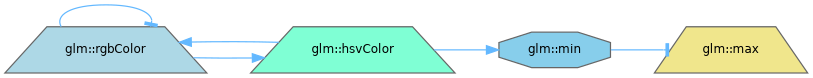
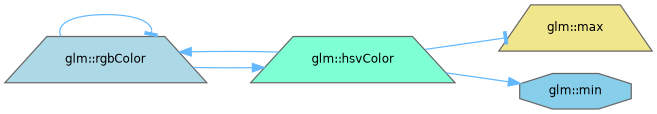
  digraph {
    rankdir=LR
    node [color=grey40 fontname=Helvetica fontsize=10 shape=trapezium style=filled]
    edge [arrowhead=normal color=steelblue1 fontname=Helvetica fontsize=10 labelfontname=Helvetica labelfontsize=10 style=solid]
    n1 [fillcolor=lightblue height=0.2 label="glm::rgbColor" width=0.4]
    n2 [fillcolor=aquamarine height=0.2 label="glm::hsvColor" width=0.4]
    n3 [fillcolor=khaki height=0.2 label="glm::max" width=0.4]
    n4 [fillcolor=skyblue height=0.2 label="glm::min" shape=octagon width=0.4]
    n1 -> n1 [arrowhead=tee]
    n1 -> n2
    n2 -> n1
-   n4 -> n3 [arrowhead=tee]
+   n2 -> n3 [arrowhead=tee]
    n2 -> n4
  }
